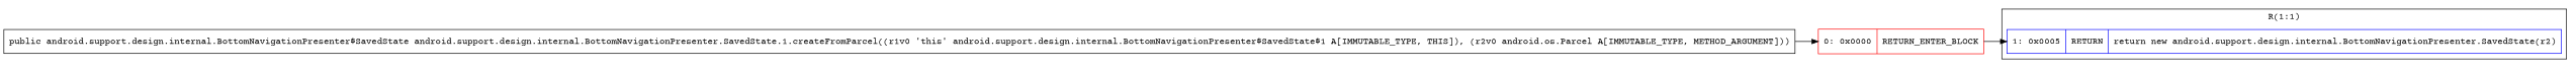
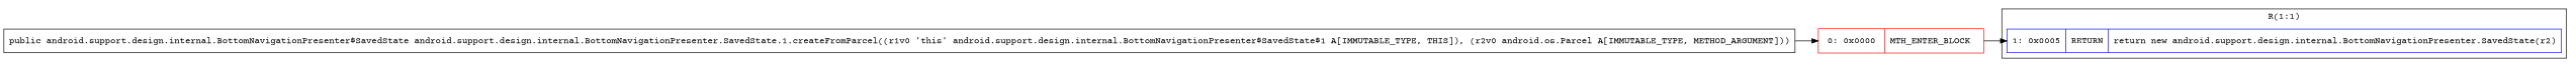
  digraph {
    rankdir=LR
    fontname="Courier Prime"
    node [shape=record fontname="Courier Prime"]
    edge [fontname="Courier Prime"]
    n1 [color=blue label="{1\:\ 0x0005|RETURN\l|return new android.support.design.internal.BottomNavigationPresenter.SavedState(r2)\l}"]
-   n2 [color=red label="{0\:\ 0x0000|RETURN_ENTER_BLOCK\l}"]
+   n2 [color=red label="{0\:\ 0x0000|MTH_ENTER_BLOCK\l}"]
    n3 [label="{public android.support.design.internal.BottomNavigationPresenter$SavedState android.support.design.internal.BottomNavigationPresenter.SavedState.1.createFromParcel((r1v0 'this' android.support.design.internal.BottomNavigationPresenter$SavedState$1 A[IMMUTABLE_TYPE, THIS]), (r2v0 android.os.Parcel A[IMMUTABLE_TYPE, METHOD_ARGUMENT])) }"]
    subgraph cluster_1 {
      label="R(1:1)"
      n1
    }
    n2 -> n1
    n3 -> n2
  }
